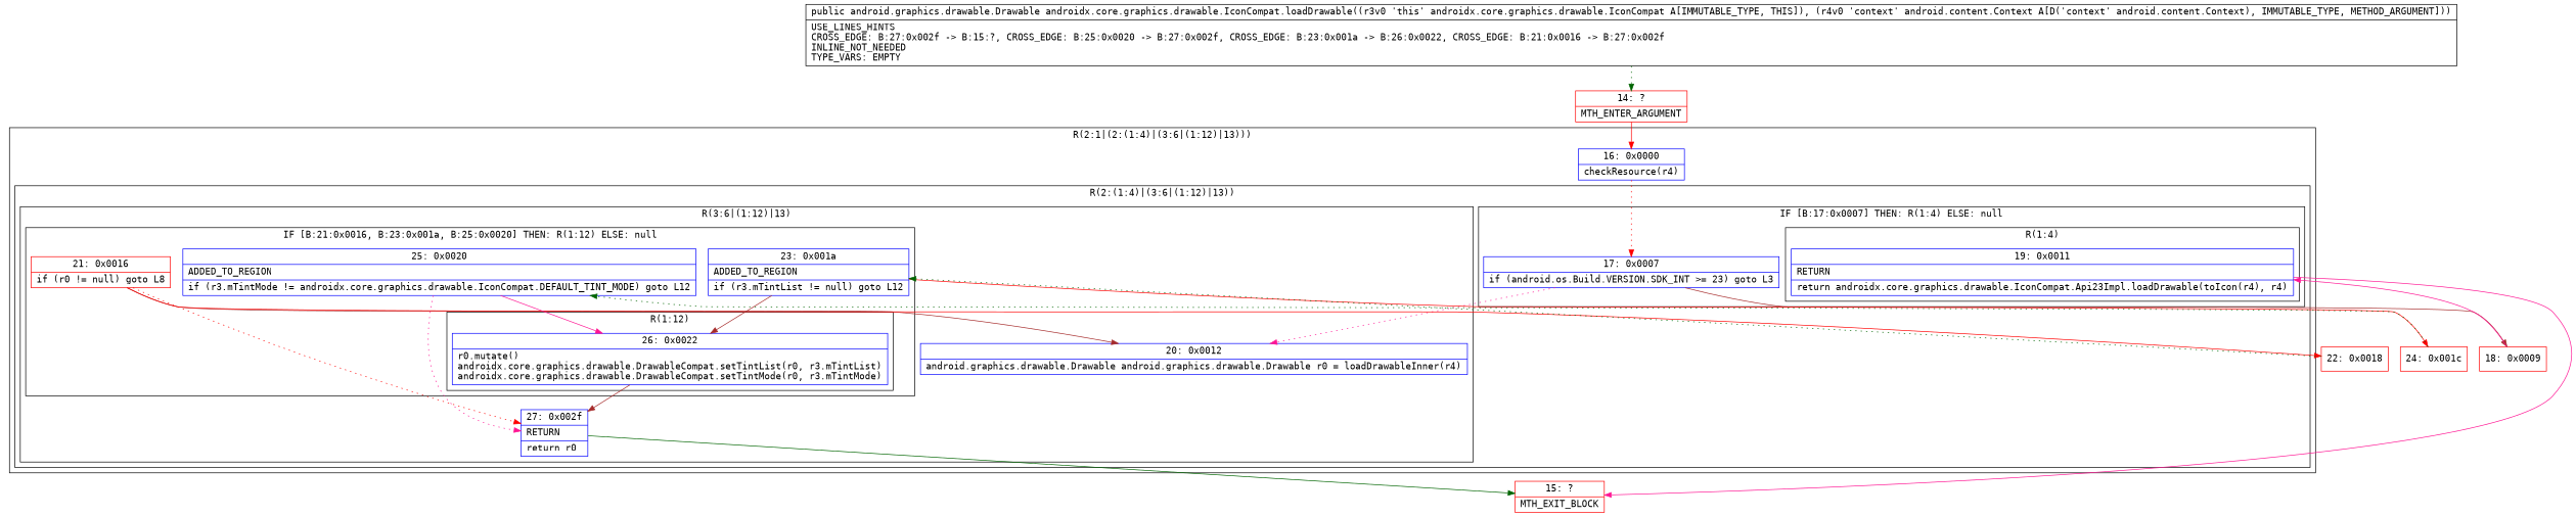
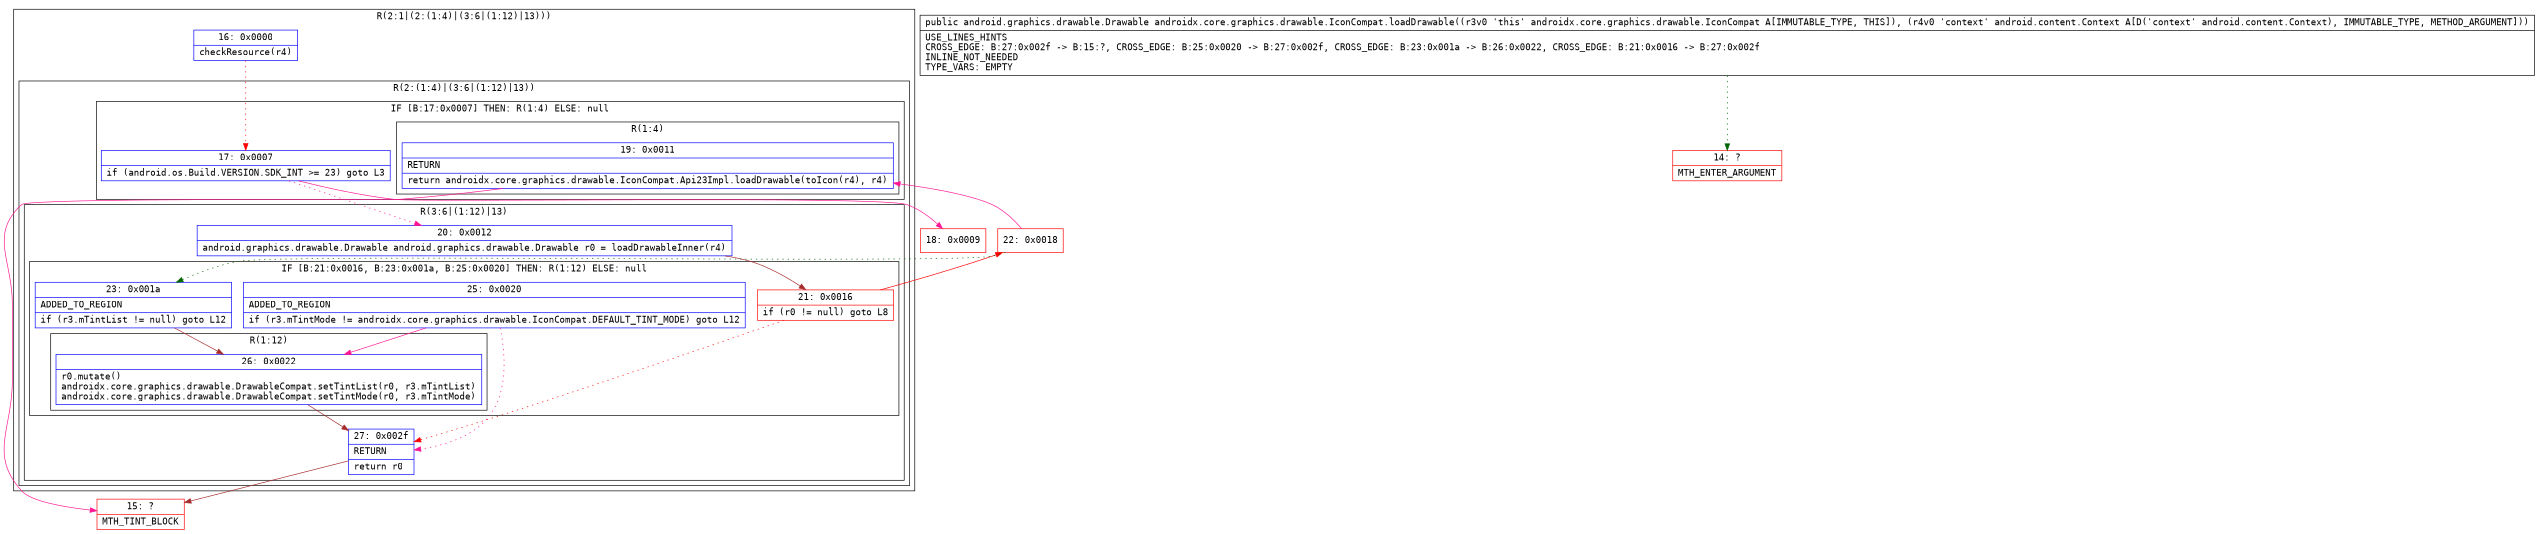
  digraph {
    fontname="DejaVu Sans Mono"
    node [color=blue fontname="DejaVu Sans Mono" shape=record]
    edge [color=deeppink fontname="DejaVu Sans Mono" style=solid]
    n1 [label="{19\:\ 0x0011|RETURN\l|return androidx.core.graphics.drawable.IconCompat.Api23Impl.loadDrawable(toIcon(r4), r4)\l}"]
    n2 [label="{17\:\ 0x0007|if (android.os.Build.VERSION.SDK_INT \>= 23) goto L3\l}"]
    n3 [label="{26\:\ 0x0022|r0.mutate()\landroidx.core.graphics.drawable.DrawableCompat.setTintList(r0, r3.mTintList)\landroidx.core.graphics.drawable.DrawableCompat.setTintMode(r0, r3.mTintMode)\l}"]
    n4 [color=red label="{21\:\ 0x0016|if (r0 != null) goto L8\l}"]
    n5 [label="{23\:\ 0x001a|ADDED_TO_REGION\l|if (r3.mTintList != null) goto L12\l}"]
    n6 [label="{25\:\ 0x0020|ADDED_TO_REGION\l|if (r3.mTintMode != androidx.core.graphics.drawable.IconCompat.DEFAULT_TINT_MODE) goto L12\l}"]
    n7 [label="{20\:\ 0x0012|android.graphics.drawable.Drawable android.graphics.drawable.Drawable r0 = loadDrawableInner(r4)\l}"]
    n8 [label="{27\:\ 0x002f|RETURN\l|return r0\l}"]
    n9 [label="{16\:\ 0x0000|checkResource(r4)\l}"]
-   n10 [color=red label="{15\:\ ?|MTH_EXIT_BLOCK\l}"]
+   n10 [color=red label="{15\:\ ?|MTH_TINT_BLOCK\l}"]
    n11 [color=red label="{18\:\ 0x0009}"]
    n12 [color=red label="{22\:\ 0x0018}"]
-   n13 [color=red label="{24\:\ 0x001c}"]
    n14 [color=red label="{14\:\ ?|MTH_ENTER_ARGUMENT\l}"]
    n15 [label="{public android.graphics.drawable.Drawable androidx.core.graphics.drawable.IconCompat.loadDrawable((r3v0 'this' androidx.core.graphics.drawable.IconCompat A[IMMUTABLE_TYPE, THIS]), (r4v0 'context' android.content.Context A[D('context' android.content.Context), IMMUTABLE_TYPE, METHOD_ARGUMENT]))  | USE_LINES_HINTS\lCROSS_EDGE: B:27:0x002f \-\> B:15:?, CROSS_EDGE: B:25:0x0020 \-\> B:27:0x002f, CROSS_EDGE: B:23:0x001a \-\> B:26:0x0022, CROSS_EDGE: B:21:0x0016 \-\> B:27:0x002f\lINLINE_NOT_NEEDED\lTYPE_VARS: EMPTY\l}" color=""]
    subgraph cluster_1 {
      label="R(2:1|(2:(1:4)|(3:6|(1:12)|13)))"
      n9
      subgraph cluster_2 {
        label="R(2:(1:4)|(3:6|(1:12)|13))"
        subgraph cluster_3 {
          label="IF [B:17:0x0007] THEN: R(1:4) ELSE: null"
          n2
          subgraph cluster_4 {
            label="R(1:4)"
            n1
          }
        }
        subgraph cluster_5 {
          label="R(3:6|(1:12)|13)"
          n7
          n8
          subgraph cluster_6 {
            label="IF [B:21:0x0016, B:23:0x001a, B:25:0x0020] THEN: R(1:12) ELSE: null"
            n4
            n5
            n6
            subgraph cluster_7 {
              label="R(1:12)"
              n3
            }
          }
        }
      }
    }
    n1 -> n10
    n2 -> n7 [style=dotted]
-   n2 -> n11 [color=brown]
+   n2 -> n11
    n3 -> n8 [color=brown]
    n4 -> n8 [color=red style=dotted]
    n4 -> n12 [color=red]
    n5 -> n3 [color=brown]
-   n5 -> n13 [color=red]
    n6 -> n3
    n6 -> n8 [style=dotted]
-   n4 -> n7 [color=brown]
-   n8 -> n10 [color=darkgreen]
+   n7 -> n4 [color=brown]
+   n8 -> n10 [color=brown]
    n9 -> n2 [color=red style=dotted]
-   n11 -> n1
+   n12 -> n1
    n12 -> n5 [color=darkgreen style=dotted]
-   n13 -> n6 [color=darkgreen style=dotted]
-   n14 -> n9 [color=red]
    n15 -> n14 [color=darkgreen style=dotted]
  }
